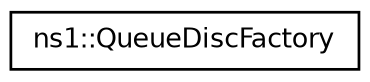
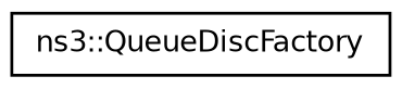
  digraph {
    rankdir=TB
-   n1 [color=black fillcolor=white fontname=Helvetica fontsize=10 height=0.2 label="ns1::QueueDiscFactory" shape=record style=filled width=0.4]
+   n1 [color=black fillcolor=white fontname=Helvetica fontsize=10 height=0.2 label="ns3::QueueDiscFactory" shape=record style=filled width=0.4]
  }
